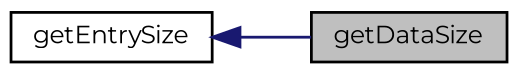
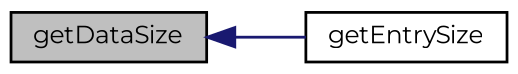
  digraph {
    rankdir=LR
    fontname=Montserrat
    node [color=black fontname=Montserrat fontsize=9 shape=record]
    n1 [fillcolor=grey75 fontcolor=black height=0.2 label=getDataSize style=filled width=0.4]
    n2 [height=0.2 label=getEntrySize width=0.4]
-   n2 -> n1 [color=midnightblue dir=back fontname=Montserrat fontsize=9 labelfontname=Arial labelfontsize=9 style=solid]
+   n1 -> n2 [color=midnightblue dir=back fontname=Montserrat fontsize=9 labelfontname=Arial labelfontsize=9 style=solid]
  }
